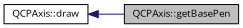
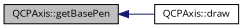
  digraph {
    rankdir=LR
    fontname="Open Sans"
    node [color=black fontname="Open Sans" fontsize=10 shape=record style=filled]
    n1 [fillcolor=grey75 fontcolor=black height=0.2 label="QCPAxis::getBasePen" width=0.4]
    n2 [fillcolor=white height=0.2 label="QCPAxis::draw" width=0.4]
-   n2 -> n1 [color=midnightblue dir=back fontname="Open Sans" fontsize=10 labelfontname=Helvetica labelfontsize=10 style=solid]
+   n1 -> n2 [color=midnightblue dir=back fontname="Open Sans" fontsize=10 labelfontname=Helvetica labelfontsize=10 style=solid]
  }
